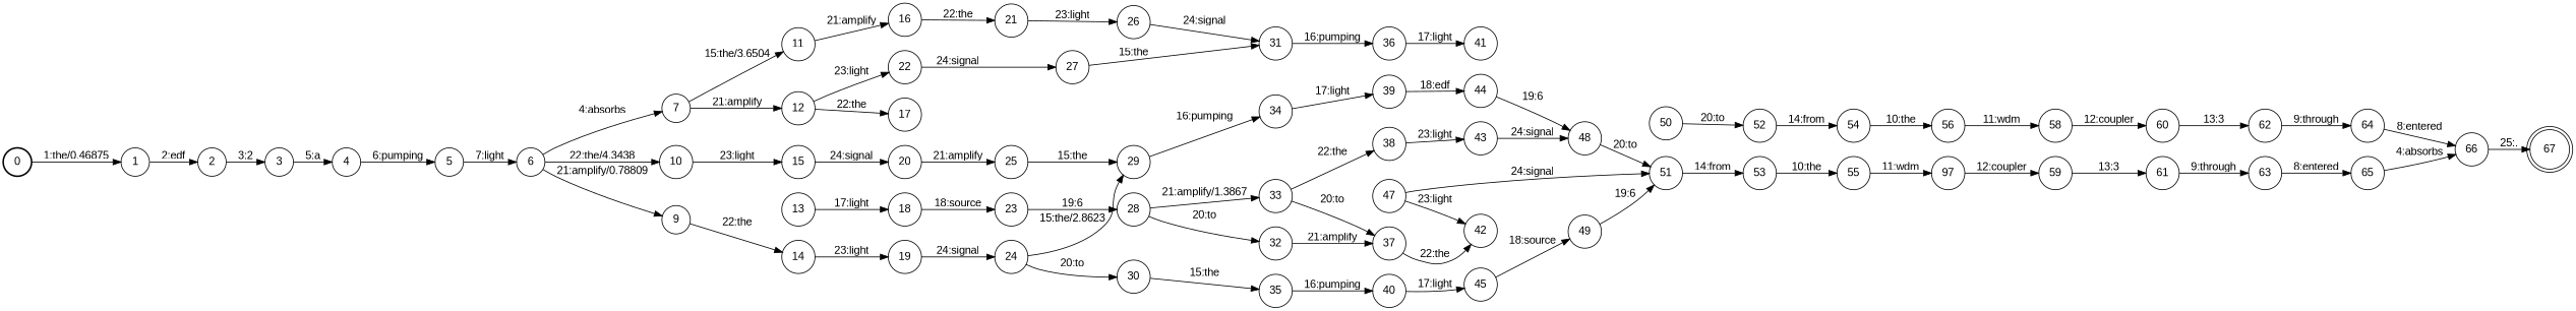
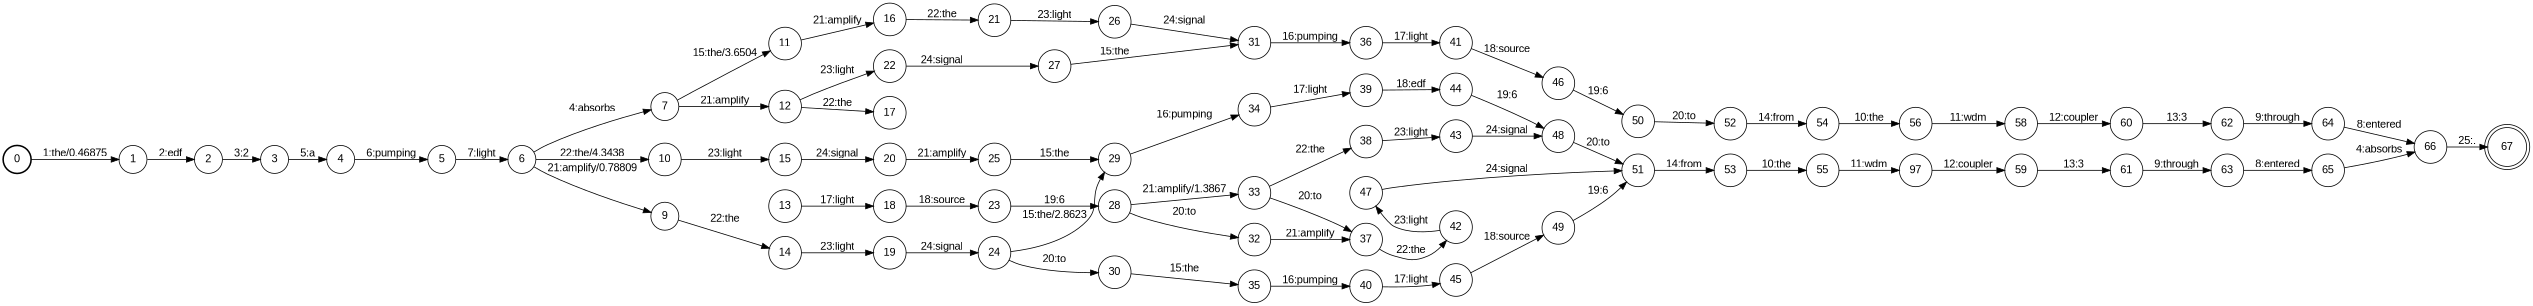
  digraph {
    fontname="Liberation Sans"
    nodesep=0.25
    rankdir=LR
    ranksep=0.4
    node [fontname="Liberation Sans" fontsize=14 shape=circle style=solid]
    edge [fontname="Liberation Sans" fontsize=14]
    n1 [label=0 style=bold]
    n2 [label=1]
    n3 [label=2]
    n4 [label=3]
    n5 [label=4]
    n6 [label=5]
    n7 [label=6]
    n8 [label=10]
    n9 [label=7]
    n10 [label=9]
    n11 [label=15]
    n12 [label=11]
    n13 [label=12]
    n14 [label=14]
    n15 [label=13]
    n16 [label=18]
    n17 [label=20]
    n18 [label=16]
    n19 [label=17]
    n20 [label=22]
    n21 [label=19]
    n22 [label=21]
    n23 [label=23]
    n24 [label=24]
    n25 [label=25]
    n26 [label=26]
    n27 [label=27]
    n28 [label=28]
    n29 [label=29]
    n30 [label=30]
    n31 [label=31]
    n32 [label=32]
    n33 [label=33]
    n34 [label=34]
    n35 [label=35]
    n36 [label=36]
    n37 [label=37]
    n38 [label=38]
    n39 [label=39]
    n40 [label=40]
    n41 [label=41]
    n42 [label=42]
    n43 [label=43]
    n44 [label=44]
    n45 [label=45]
+   n46 [label=46]
    n47 [label=47]
    n48 [label=48]
    n49 [label=49]
    n50 [label=50]
    n51 [label=51]
    n52 [label=52]
    n53 [label=53]
    n54 [label=54]
    n55 [label=55]
    n56 [label=56]
    n57 [label=97]
    n58 [label=58]
    n59 [label=59]
    n60 [label=60]
    n61 [label=61]
    n62 [label=62]
    n63 [label=63]
    n64 [label=64]
    n65 [label=65]
    n66 [label=66]
    n67 [label=67 shape=doublecircle]
    n1 -> n2 [label="1:the/0.46875"]
    n2 -> n3 [label="2:edf"]
    n3 -> n4 [label="3:2"]
    n4 -> n5 [label="5:a"]
    n5 -> n6 [label="6:pumping"]
    n6 -> n7 [label="7:light"]
    n7 -> n8 [label="22:the/4.3438"]
    n7 -> n9 [label="4:absorbs"]
    n7 -> n10 [label="21:amplify/0.78809"]
    n8 -> n11 [label="23:light"]
    n9 -> n12 [label="15:the/3.6504"]
    n9 -> n13 [label="21:amplify"]
    n10 -> n14 [label="22:the"]
    n11 -> n17 [label="24:signal"]
    n12 -> n18 [label="21:amplify"]
    n13 -> n19 [label="22:the"]
    n13 -> n20 [label="23:light"]
    n14 -> n21 [label="23:light"]
    n15 -> n16 [label="17:light"]
    n16 -> n23 [label="18:source"]
    n17 -> n25 [label="21:amplify"]
    n18 -> n22 [label="22:the"]
    n20 -> n27 [label="24:signal"]
    n21 -> n24 [label="24:signal"]
    n22 -> n26 [label="23:light"]
    n23 -> n28 [label="19:6"]
    n24 -> n29 [label="15:the/2.8623"]
    n24 -> n30 [label="20:to"]
    n25 -> n29 [label="15:the"]
    n26 -> n31 [label="24:signal"]
    n27 -> n31 [label="15:the"]
    n28 -> n32 [label="20:to"]
    n28 -> n33 [label="21:amplify/1.3867"]
    n29 -> n34 [label="16:pumping"]
    n30 -> n35 [label="15:the"]
    n31 -> n36 [label="16:pumping"]
    n32 -> n37 [label="21:amplify"]
    n33 -> n37 [label="20:to"]
    n33 -> n38 [label="22:the"]
    n34 -> n39 [label="17:light"]
    n35 -> n40 [label="16:pumping"]
    n36 -> n41 [label="17:light"]
    n37 -> n42 [label="22:the"]
    n38 -> n43 [label="23:light"]
    n39 -> n44 [label="18:edf"]
    n40 -> n45 [label="17:light"]
-   n47 -> n42 [label="23:light"]
+   n41 -> n46 [label="18:source"]
+   n42 -> n47 [label="23:light"]
    n43 -> n48 [label="24:signal"]
    n44 -> n48 [label="19:6"]
    n45 -> n49 [label="18:source"]
+   n46 -> n50 [label="19:6"]
    n47 -> n51 [label="24:signal"]
    n48 -> n51 [label="20:to"]
    n49 -> n51 [label="19:6"]
    n50 -> n52 [label="20:to"]
    n51 -> n53 [label="14:from"]
    n52 -> n54 [label="14:from"]
    n53 -> n55 [label="10:the"]
    n54 -> n56 [label="10:the"]
    n55 -> n57 [label="11:wdm"]
    n56 -> n58 [label="11:wdm"]
    n57 -> n59 [label="12:coupler"]
    n58 -> n60 [label="12:coupler"]
    n59 -> n61 [label="13:3"]
    n60 -> n62 [label="13:3"]
    n61 -> n63 [label="9:through"]
    n62 -> n64 [label="9:through"]
    n63 -> n65 [label="8:entered"]
    n64 -> n66 [label="8:entered"]
    n65 -> n66 [label="4:absorbs"]
    n66 -> n67 [label="25:."]
  }
